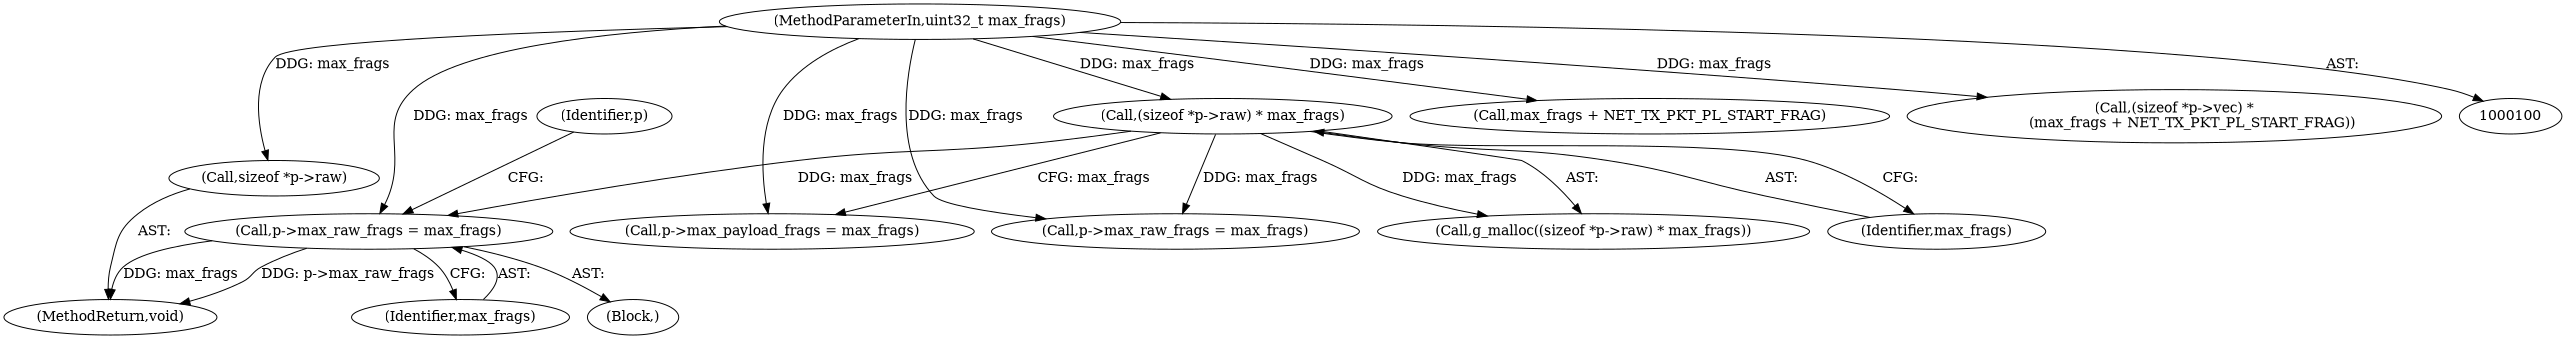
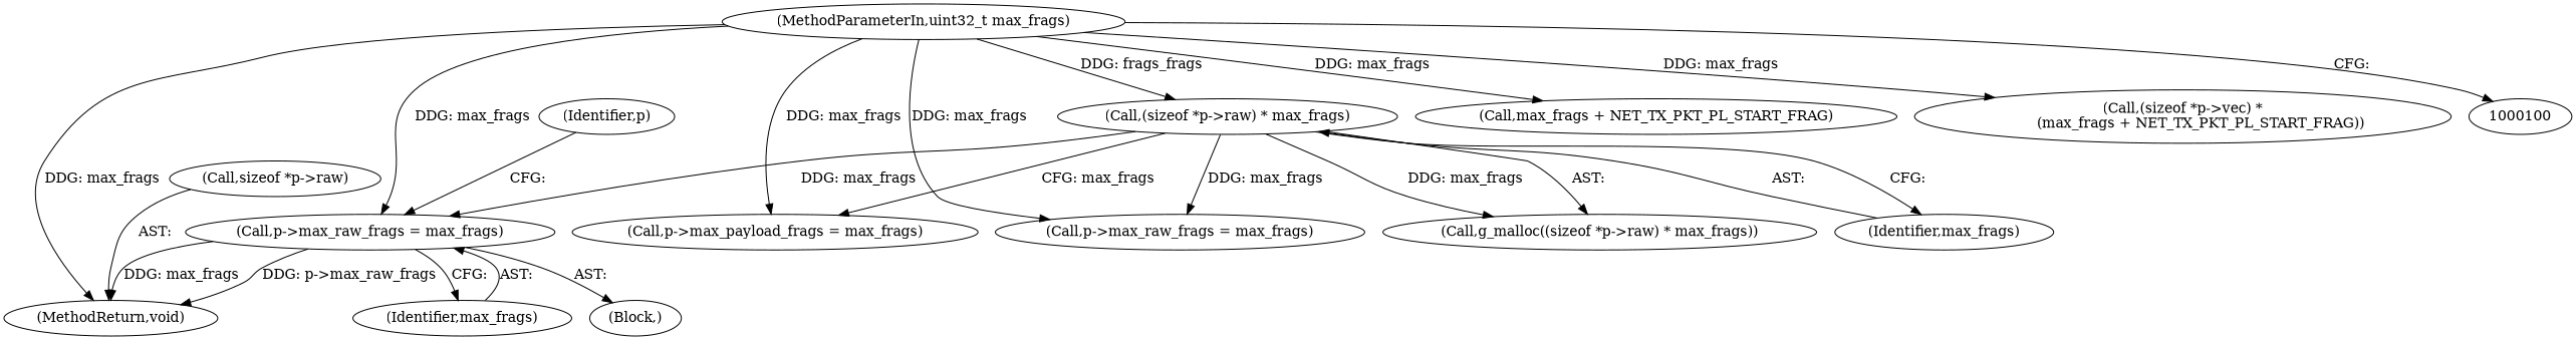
  digraph {
    n1 [label="(Call,p->max_raw_frags = max_frags)"]
    n2 [label="(Identifier,max_frags)"]
    n3 [label="(Block,)"]
    n4 [label="(MethodReturn,void)"]
    n5 [label="(MethodParameterIn,uint32_t max_frags)"]
    n6 [label="(Call,(sizeof *p->raw) * max_frags)"]
    n7 [label="(Call,max_frags + NET_TX_PKT_PL_START_FRAG)"]
    n8 [label="(Call,p->max_payload_frags = max_frags)"]
    n9 [label="(Call,p->max_raw_frags = max_frags)"]
    n10 [label="(Call,(sizeof *p->vec) *\n        (max_frags + NET_TX_PKT_PL_START_FRAG))"]
    1000100
    n12 [label="(Call,g_malloc((sizeof *p->raw) * max_frags))"]
    n13 [label="(Identifier,max_frags)"]
    n14 [label="(Identifier,p)"]
    n15 [label="(Call,sizeof *p->raw)"]
    n1 -> n2 [label="CFG: "]
    n1 -> n3 [label="AST: "]
    n1 -> n4 [label="DDG: p->max_raw_frags"]
    n1 -> n4 [label="DDG: max_frags"]
    n2 -> n1 [label="AST: "]
    n5 -> n1 [label="DDG: max_frags"]
-   n5 -> n15 [label="DDG: max_frags"]
-   n5 -> n6 [label="DDG: max_frags"]
+   n5 -> n4 [label="DDG: max_frags"]
+   n5 -> n6 [label="DDG: frags_frags"]
    n5 -> n7 [label="DDG: max_frags"]
    n5 -> n8 [label="DDG: max_frags"]
    n5 -> n9 [label="DDG: max_frags"]
    n5 -> n10 [label="DDG: max_frags"]
-   n5 -> 1000100 [label="AST: "]
+   n5 -> 1000100 [label="CFG: "]
    n6 -> n1 [label="DDG: max_frags"]
    n6 -> n8 [label="CFG: max_frags"]
    n6 -> n9 [label="DDG: max_frags"]
    n6 -> n12 [label="AST: "]
    n6 -> n12 [label="DDG: max_frags"]
    n6 -> n13 [label="CFG: "]
    n13 -> n6 [label="AST: "]
    n14 -> n1 [label="CFG: "]
    n15 -> n4 [label="AST: "]
  }
